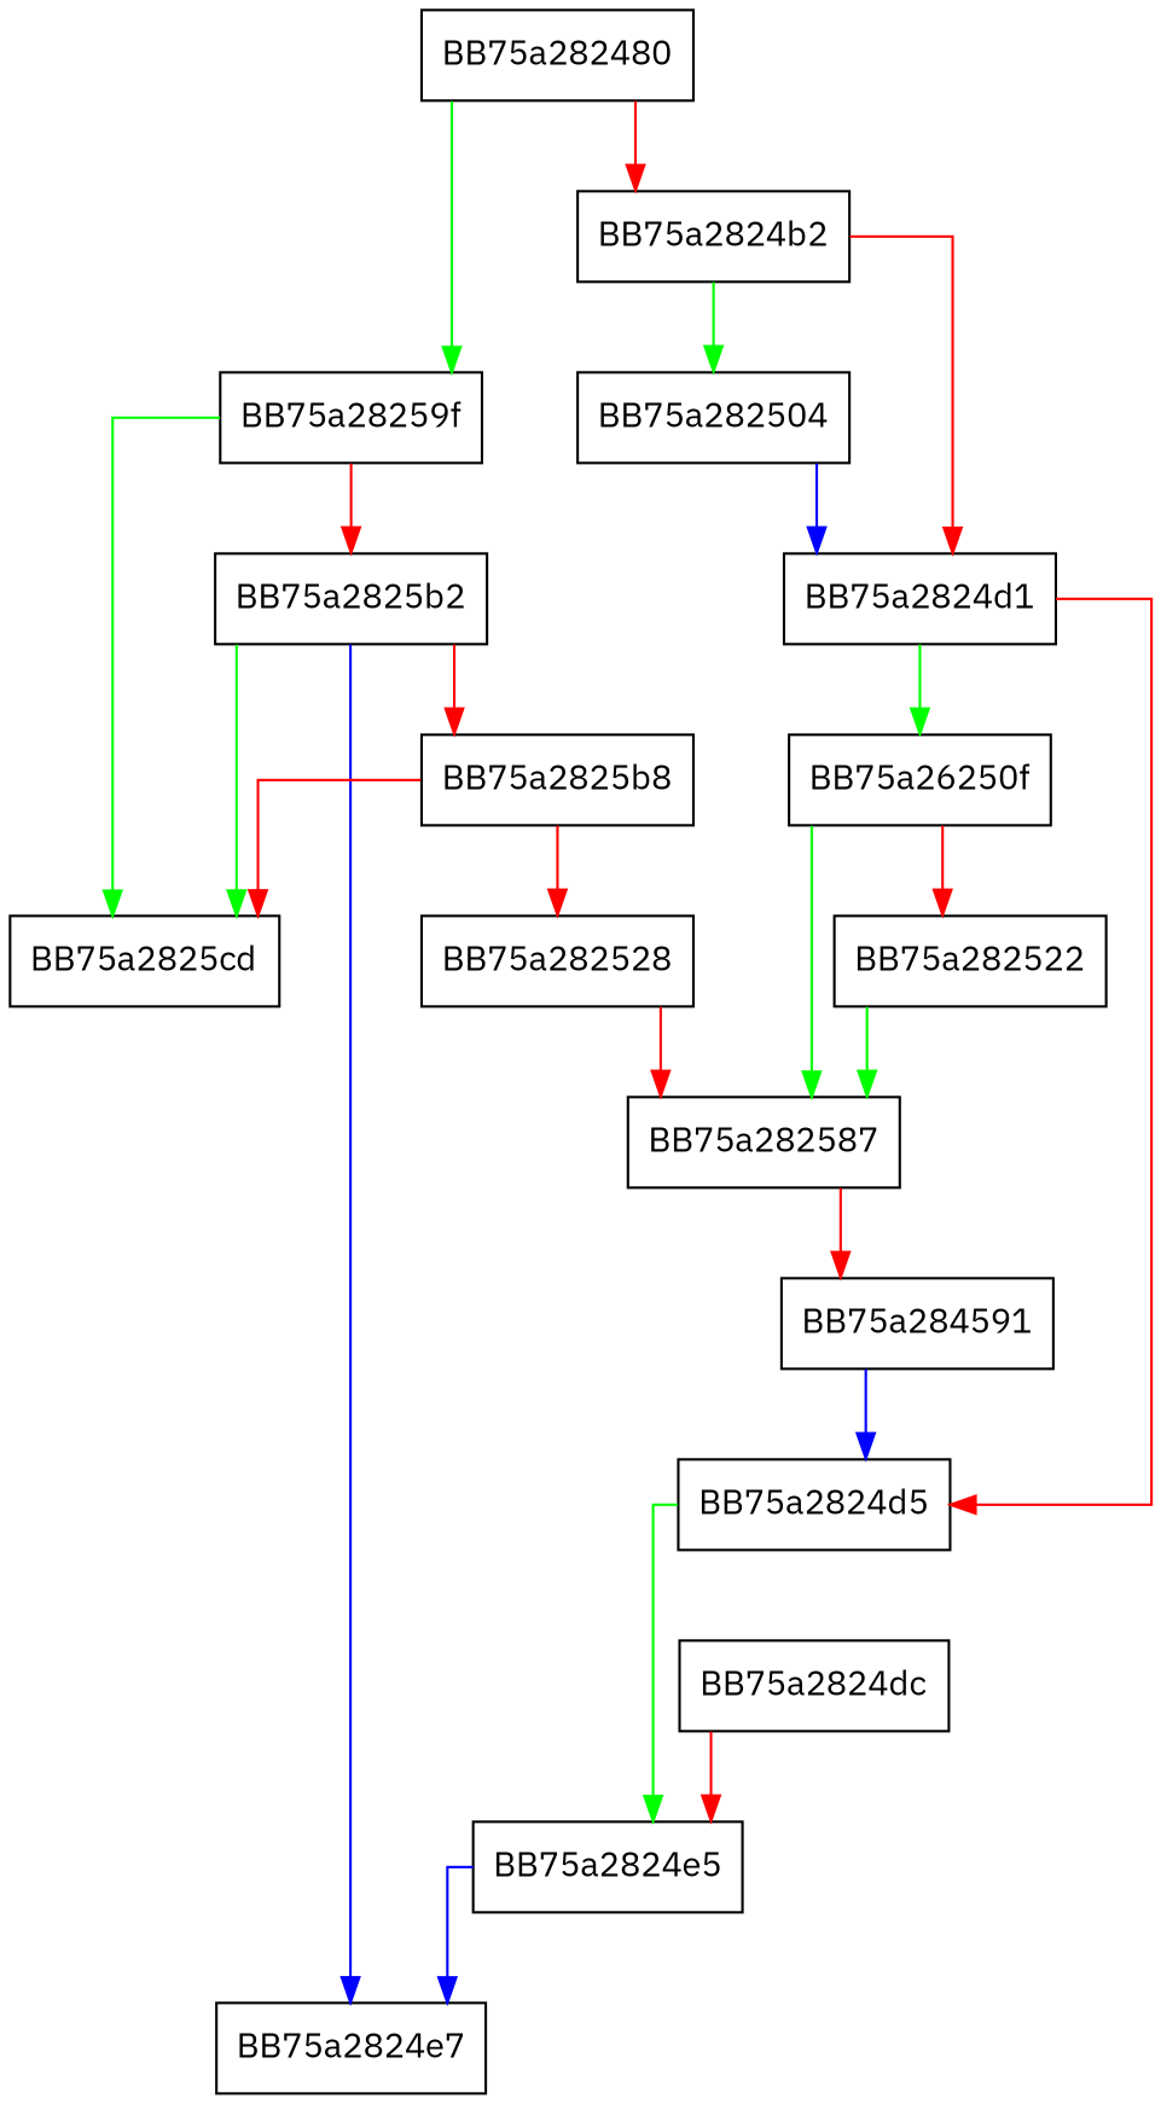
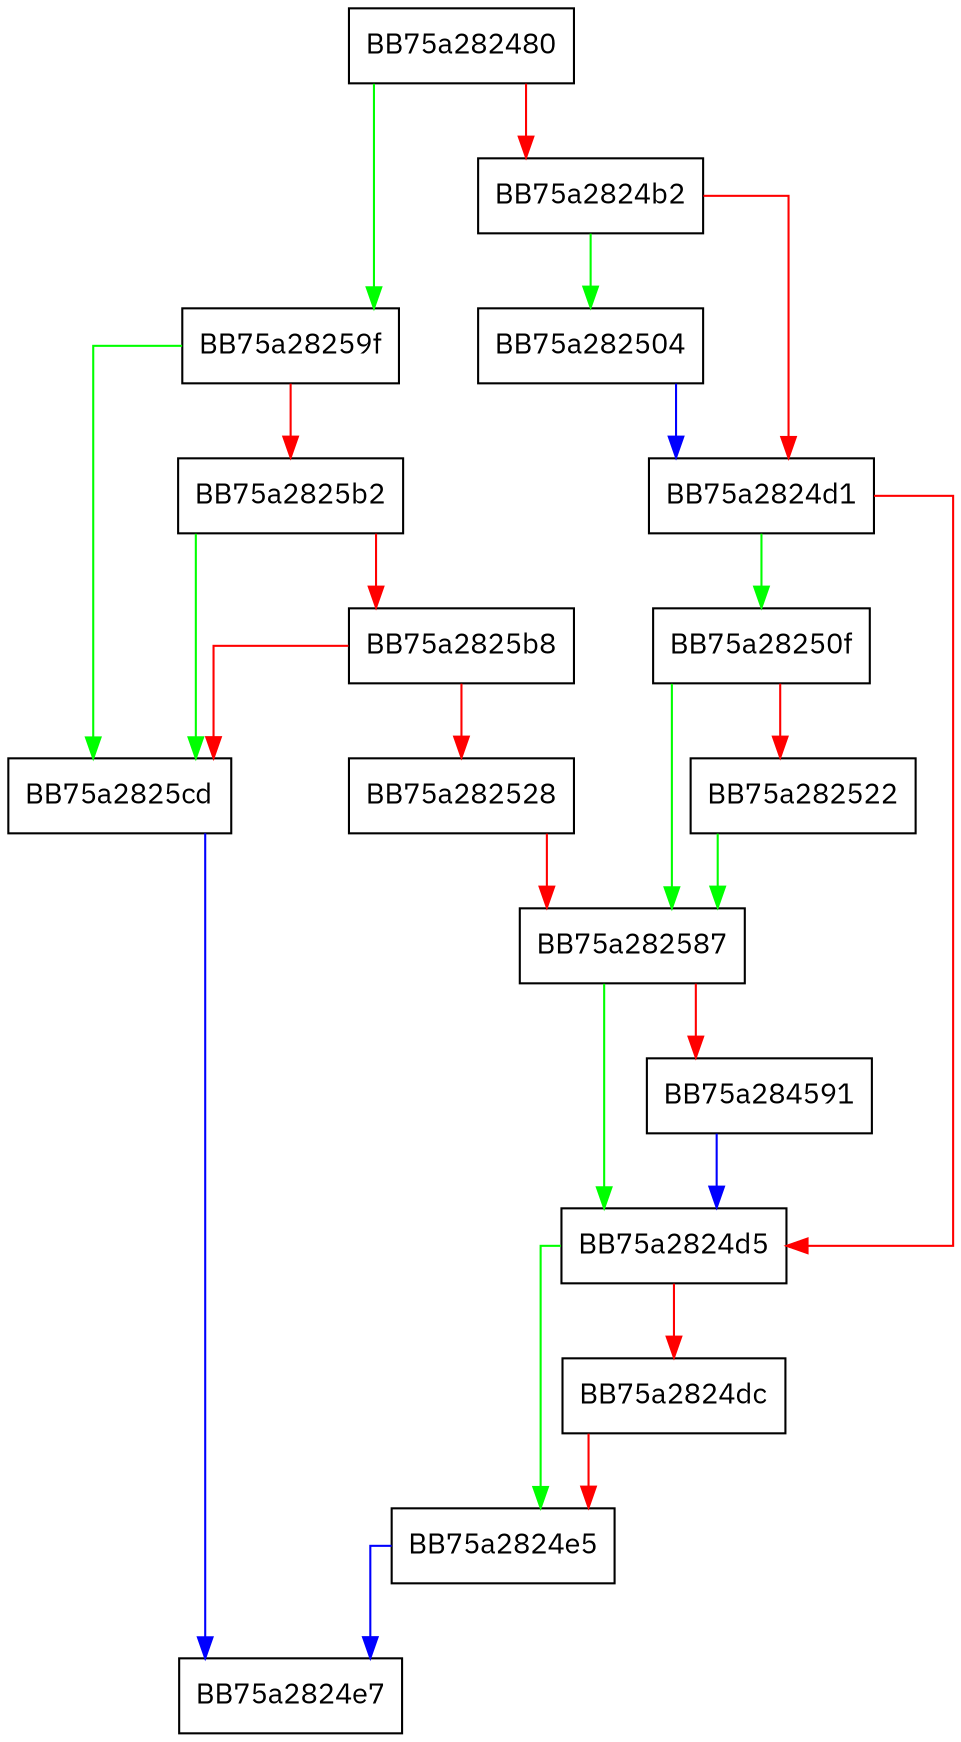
  digraph {
    fontname="IBM Plex Sans"
    splines=ortho
    node [fontname="IBM Plex Sans" shape=box]
    edge [color=red fontname="IBM Plex Sans"]
    BB75a282480
    BB75a28259f
    BB75a2824b2
    BB75a2825cd
    BB75a2825b2
    BB75a282504
    BB75a2824d1
    BB75a2824e7
    BB75a2825b8
-   BB75a28250f [label=BB75a26250f]
+   BB75a28250f
    BB75a2824d5
    BB75a282587
    BB75a282522
    BB75a2824e5
    BB75a2824dc
    n16 [label=BB75a284591]
    BB75a282528
    BB75a282480 -> BB75a28259f [color=green]
    BB75a282480 -> BB75a2824b2
    BB75a28259f -> BB75a2825cd [color=green]
    BB75a28259f -> BB75a2825b2
    BB75a2824b2 -> BB75a282504 [color=green]
    BB75a2824b2 -> BB75a2824d1
-   BB75a2825b2 -> BB75a2824e7 [color=blue]
+   BB75a2825cd -> BB75a2824e7 [color=blue]
    BB75a2825b2 -> BB75a2825cd [color=green]
    BB75a2825b2 -> BB75a2825b8
    BB75a282504 -> BB75a2824d1 [color=blue]
    BB75a2824d1 -> BB75a28250f [color=green]
    BB75a2824d1 -> BB75a2824d5
    BB75a2825b8 -> BB75a2825cd
    BB75a2825b8 -> BB75a282528
    BB75a28250f -> BB75a282587 [color=green]
    BB75a28250f -> BB75a282522
    BB75a2824d5 -> BB75a2824e5 [color=green]
+   BB75a2824d5 -> BB75a2824dc
+   BB75a282587 -> BB75a2824d5 [color=green]
    BB75a282587 -> n16
    BB75a282522 -> BB75a282587 [color=green]
    BB75a2824e5 -> BB75a2824e7 [color=blue]
    BB75a2824dc -> BB75a2824e5
    n16 -> BB75a2824d5 [color=blue]
    BB75a282528 -> BB75a282587
  }
